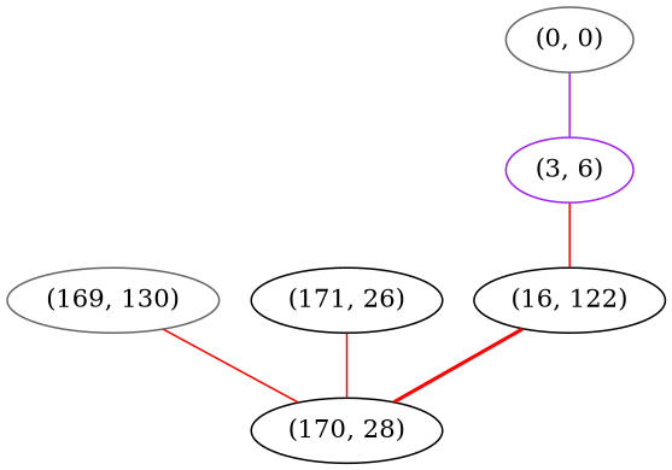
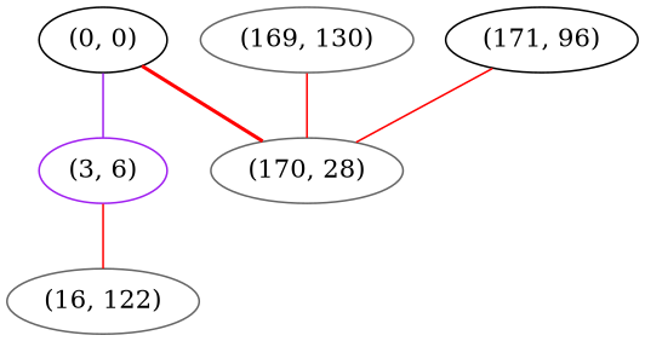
  graph {
    node [color=gray40]
    edge [color=red style=solid weight=1]
    n1 [color=purple label="(3, 6)"]
-   "(0, 0)"
-   "(16, 122)" [color=black]
-   "(170, 28)" [color=black]
+   "(0, 0)" [color=black]
+   "(16, 122)"
+   "(170, 28)"
    "(169, 130)"
-   "(171, 26)" [color=black]
+   "(171, 26)" [color=black label="(171, 96)"]
    n1 -- "(16, 122)"
    "(0, 0)" -- n1 [color=purple weight=4]
-   "(16, 122)" -- "(170, 28)" [style=bold]
+   "(0, 0)" -- "(170, 28)" [style=bold]
    "(169, 130)" -- "(170, 28)"
    "(171, 26)" -- "(170, 28)"
  }
